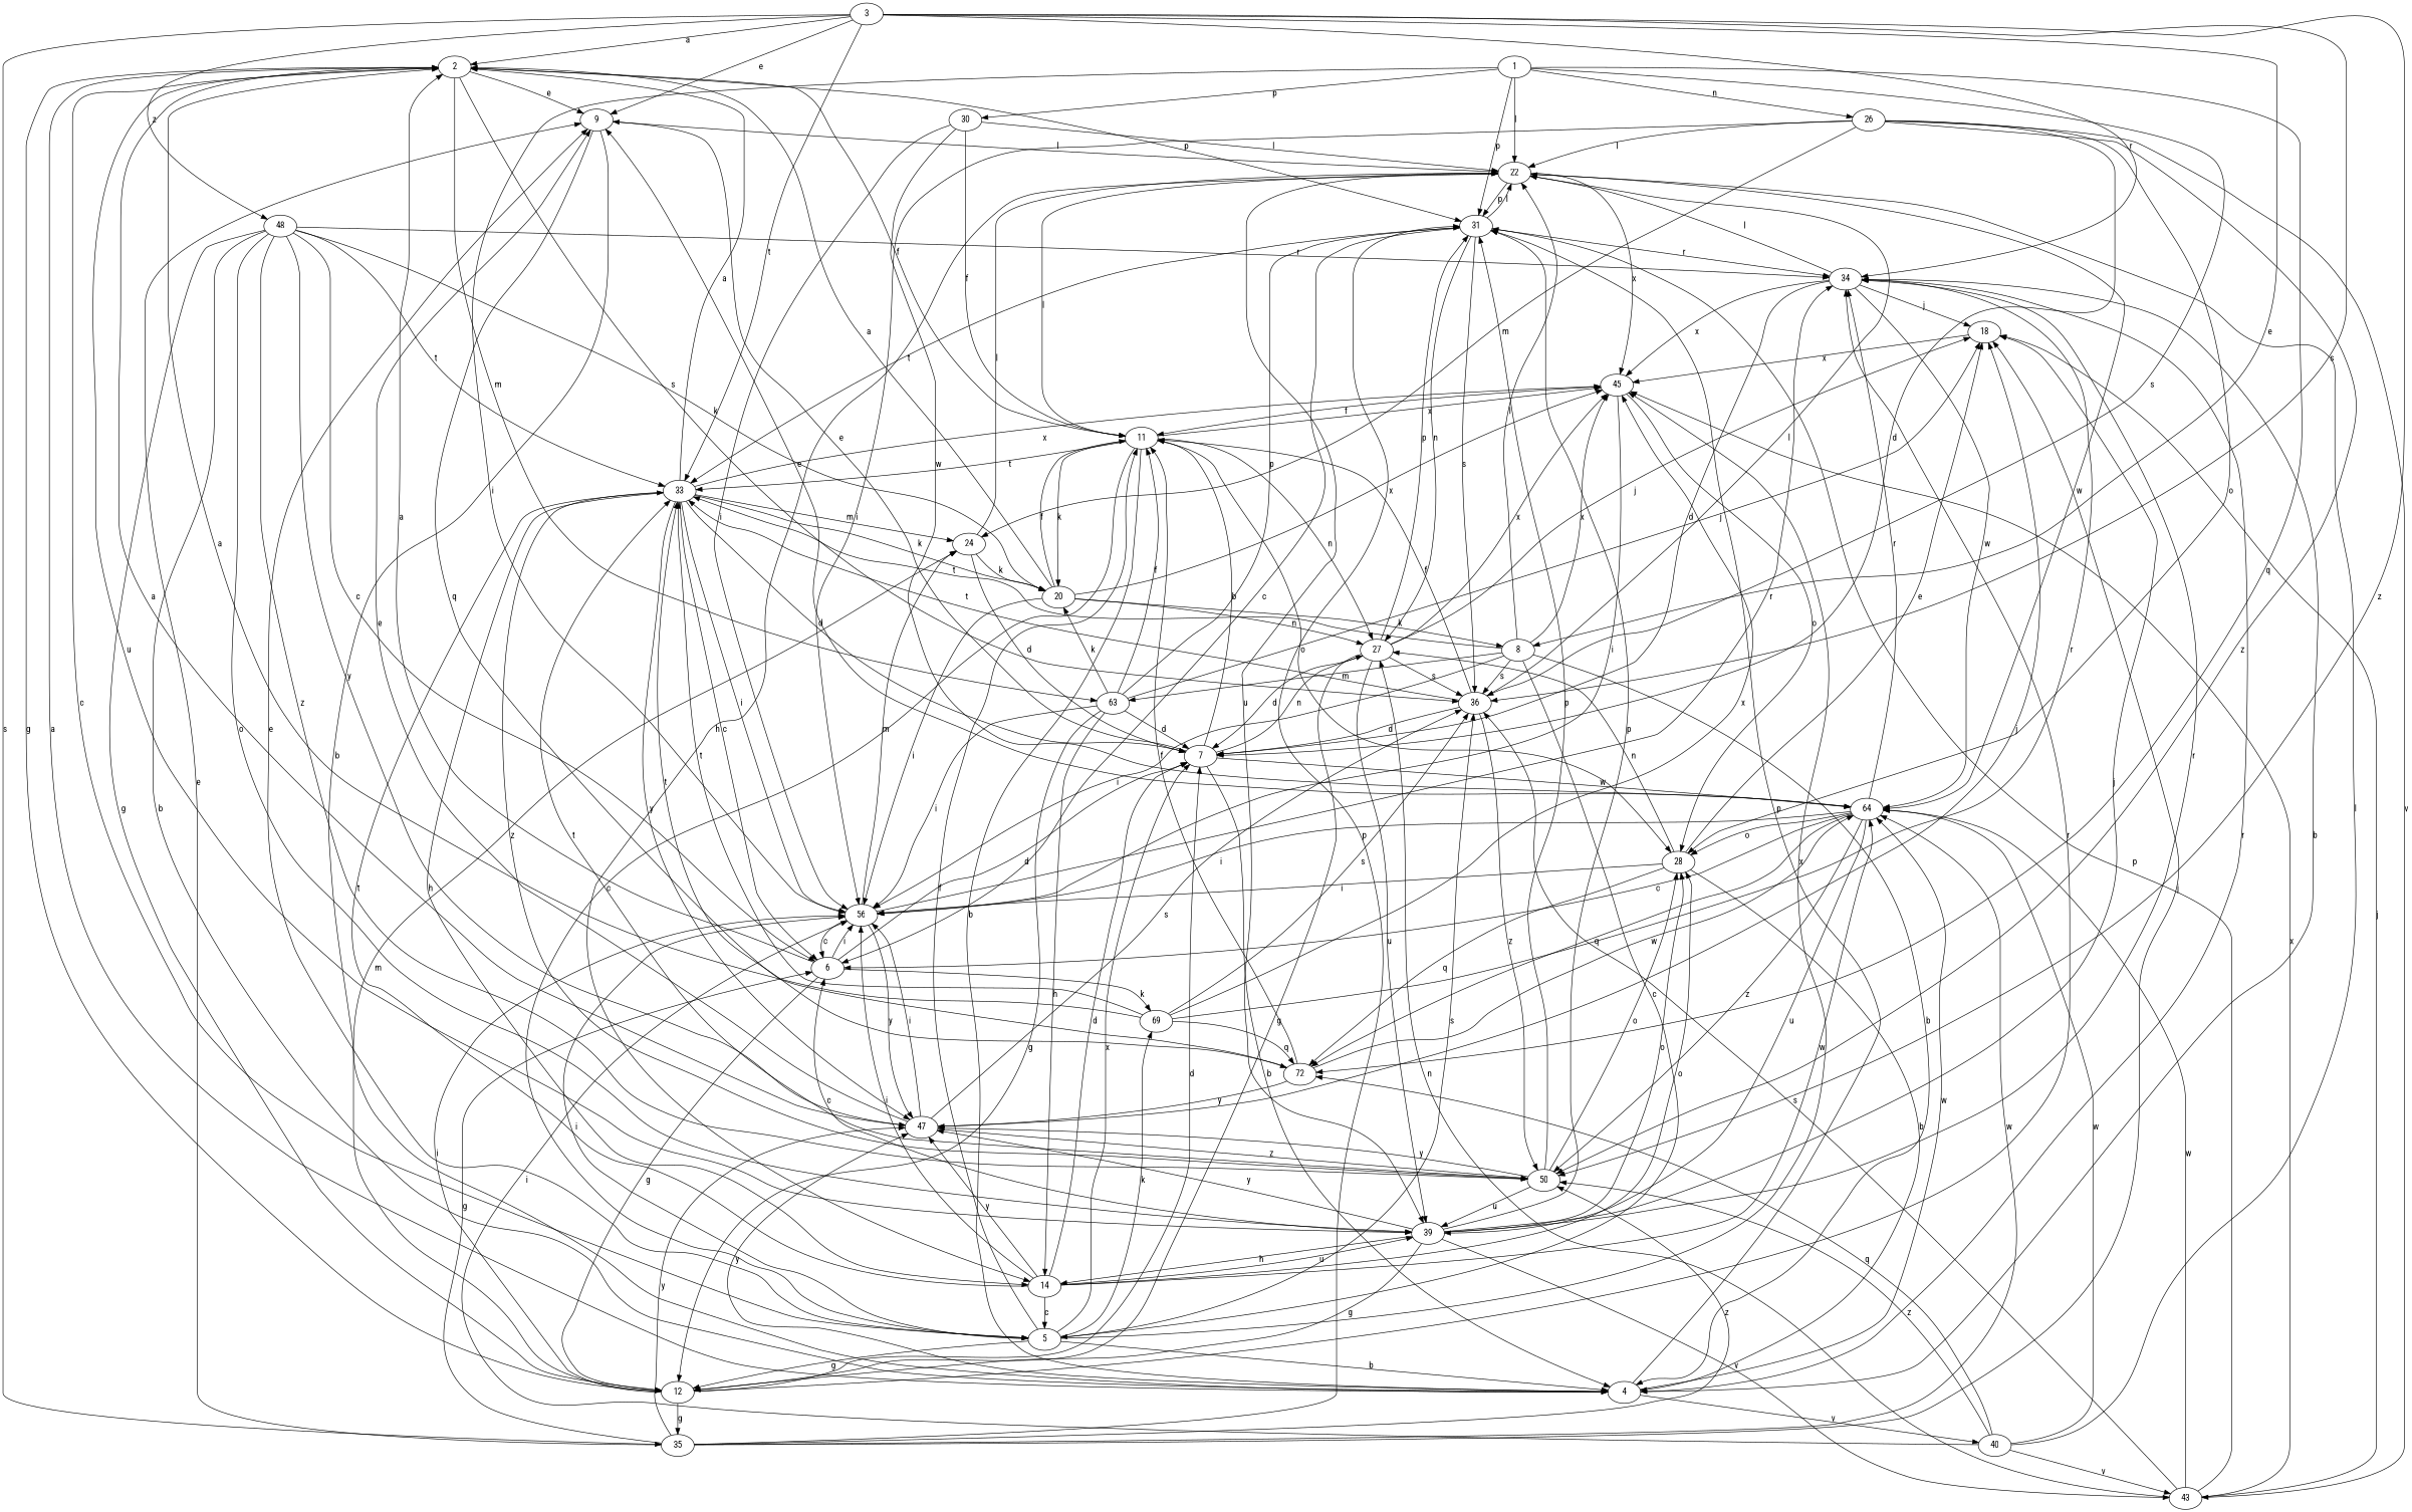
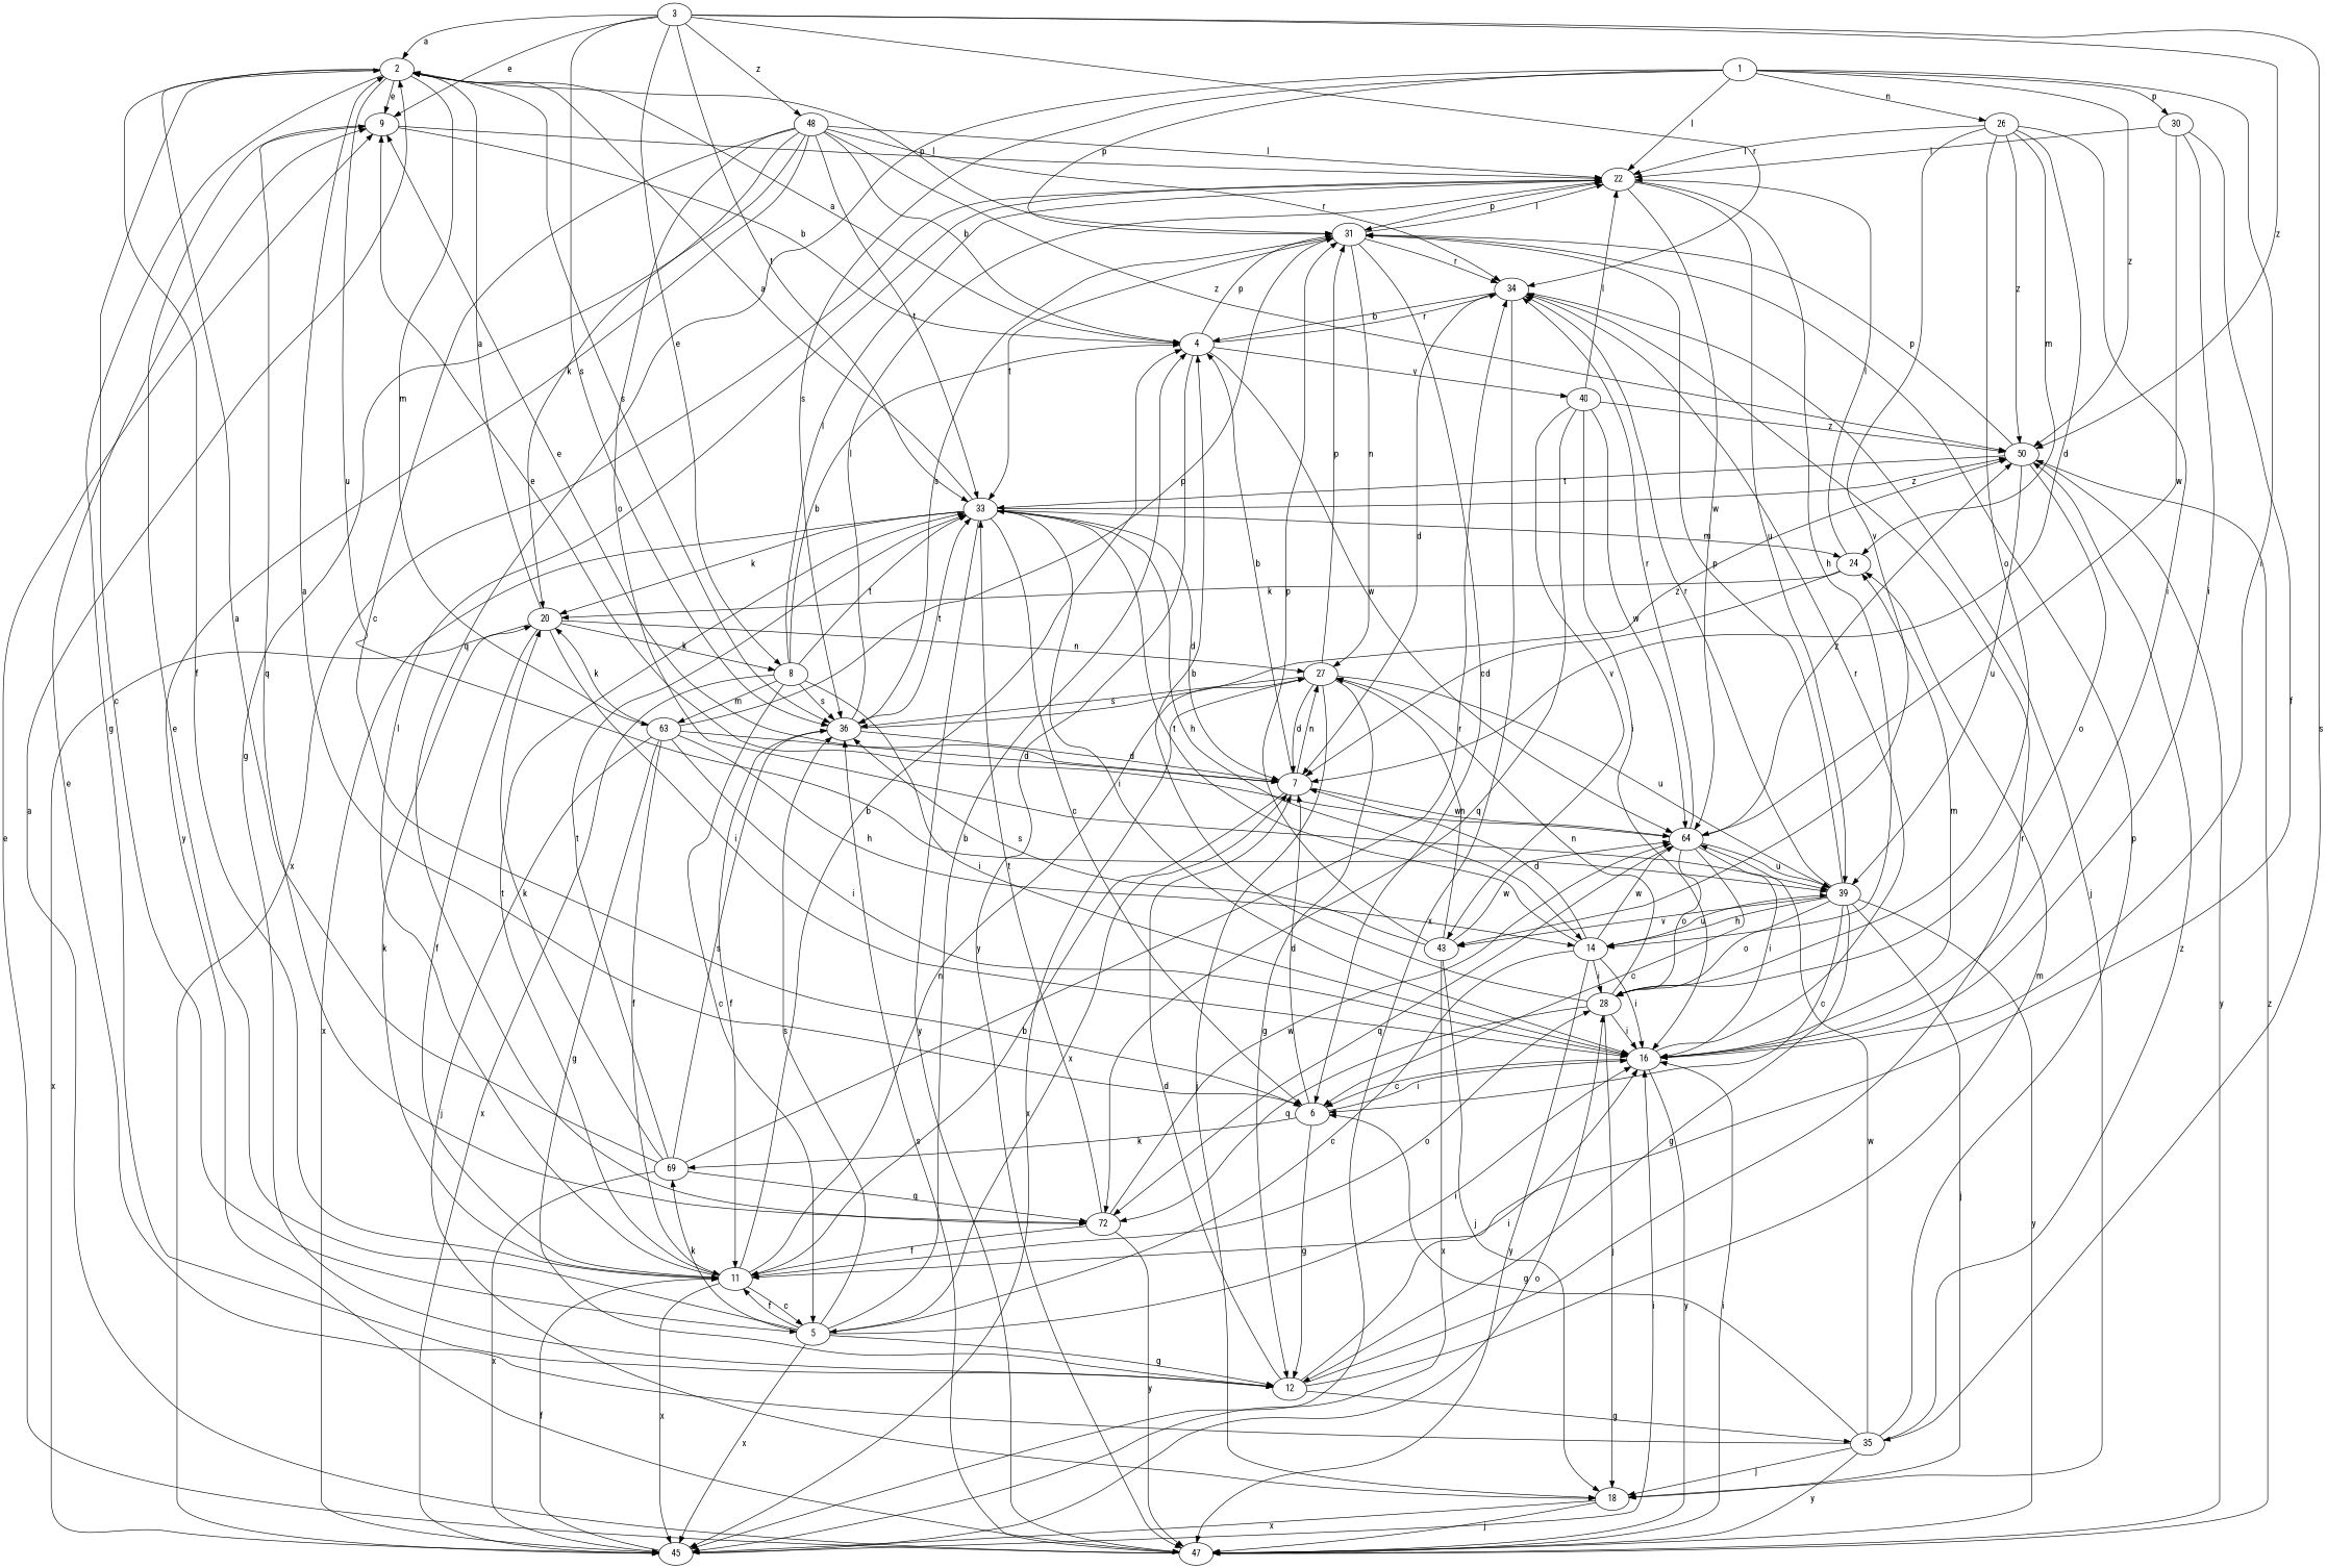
  strict digraph {
    fontname="Roboto Condensed"
    node [fontname="Roboto Condensed"]
    edge [fontname="Roboto Condensed"]
    n1 [label=3]
    2
    8
    9
    34
    35
    36
    n8 [label=33]
    48
    50
    31
    5
    11
    12
    n15 [label=63]
    39
-   16 [label=56]
+   16
    22
    4
    45
    n21 [label=72]
    n22 [label=64]
    7
    18
    47
    6
    14
    20
    24
    28
    1
    26
    30
    n34 [label=43]
    27
    n36 [label=69]
    40
    n1 -> 2 [label=a]
    n1 -> 8 [label=e]
    n1 -> 9 [label=e]
    n1 -> 34 [label=r]
    n1 -> 35 [label=s]
    n1 -> 36 [label=s]
    n1 -> n8 [label=t]
    n1 -> 48 [label=z]
    n1 -> 50 [label=z]
    2 -> 9 [label=e]
    2 -> 36 [label=s]
    2 -> 31 [label=p]
    2 -> 5 [label=c]
    2 -> 11 [label=f]
    2 -> 12 [label=g]
    2 -> n15 [label=m]
    2 -> 39 [label=u]
    8 -> 36 [label=s]
    8 -> n8 [label=t]
    8 -> 5 [label=c]
    8 -> n15 [label=m]
    8 -> 16 [label=i]
    8 -> 22 [label=l]
    8 -> 4 [label=b]
    8 -> 45 [label=x]
    9 -> 22 [label=l]
    9 -> 4 [label=b]
    9 -> n21 [label=q]
    34 -> 4 [label=b]
    34 -> 45 [label=x]
-   34 -> n22 [label=w]
    34 -> 7 [label=d]
    34 -> 18 [label=j]
    35 -> 9 [label=e]
    35 -> 50 [label=z]
    35 -> 31 [label=p]
    35 -> n22 [label=w]
    35 -> 18 [label=j]
    35 -> 47 [label=y]
    35 -> 6 [label=g]
    36 -> n8 [label=t]
    36 -> 50 [label=z]
    36 -> 11 [label=f]
    36 -> 22 [label=l]
    36 -> 7 [label=d]
    n8 -> 2 [label=a]
    n8 -> 50 [label=z]
    n8 -> 16 [label=i]
    n8 -> 45 [label=x]
    n8 -> 7 [label=d]
    n8 -> 47 [label=y]
    n8 -> 6 [label=c]
    n8 -> 14 [label=h]
    n8 -> 20 [label=k]
    n8 -> 24 [label=m]
    48 -> 34 [label=r]
    48 -> n8 [label=t]
    48 -> 50 [label=z]
    48 -> 12 [label=g]
    48 -> 39 [label=o]
-   34 -> 22 [label=l]
+   48 -> 22 [label=l]
    48 -> 4 [label=b]
    48 -> 47 [label=y]
    48 -> 6 [label=c]
    48 -> 20 [label=k]
    50 -> n8 [label=t]
    50 -> 31 [label=p]
    50 -> 39 [label=u]
    50 -> 47 [label=y]
    50 -> 28 [label=o]
    31 -> 34 [label=r]
    31 -> 36 [label=s]
    31 -> n8 [label=t]
    31 -> 22 [label=l]
    31 -> 6 [label=c]
    31 -> 27 [label=n]
    5 -> 9 [label=e]
    5 -> 36 [label=s]
    5 -> 11 [label=f]
    5 -> 12 [label=g]
    5 -> 16 [label=i]
    5 -> 4 [label=b]
    5 -> 45 [label=x]
    5 -> 7 [label=x]
    5 -> n36 [label=k]
    11 -> n8 [label=t]
    11 -> 5 [label=c]
    11 -> 22 [label=l]
    11 -> 4 [label=b]
    11 -> 45 [label=x]
    11 -> 20 [label=k]
    11 -> 28 [label=o]
    11 -> 27 [label=n]
    12 -> 34 [label=r]
    12 -> 35 [label=g]
    12 -> 16 [label=i]
    12 -> 7 [label=d]
    12 -> 24 [label=m]
    n15 -> 31 [label=p]
    n15 -> 11 [label=f]
    n15 -> 12 [label=g]
    n15 -> 16 [label=i]
    n15 -> 7 [label=d]
    n15 -> 18 [label=j]
    n15 -> 14 [label=h]
    n15 -> 20 [label=k]
    39 -> 34 [label=r]
    39 -> 31 [label=p]
    39 -> 12 [label=g]
    39 -> 18 [label=j]
    39 -> 47 [label=y]
    39 -> 6 [label=c]
    39 -> 14 [label=h]
    39 -> 28 [label=o]
    39 -> n34 [label=v]
    16 -> 34 [label=r]
    16 -> 47 [label=y]
    16 -> 6 [label=c]
    16 -> 24 [label=m]
    22 -> 31 [label=p]
    22 -> 39 [label=u]
    22 -> 45 [label=x]
    22 -> n22 [label=w]
    22 -> 14 [label=h]
    4 -> 2 [label=a]
    4 -> 34 [label=r]
    4 -> 31 [label=p]
    4 -> n22 [label=w]
    4 -> 47 [label=y]
    4 -> 40 [label=v]
    45 -> 11 [label=f]
    45 -> 16 [label=i]
    45 -> 28 [label=o]
    n21 -> n8 [label=t]
    n21 -> 11 [label=f]
    n21 -> n22 [label=w]
    n21 -> 47 [label=y]
    n22 -> 9 [label=e]
    n22 -> 34 [label=r]
    n22 -> 50 [label=z]
    n22 -> 39 [label=u]
    n22 -> 16 [label=i]
    n22 -> n21 [label=q]
    n22 -> 6 [label=c]
    n22 -> 28 [label=o]
    7 -> 9 [label=e]
    7 -> 11 [label=b]
    7 -> 4 [label=b]
    7 -> n22 [label=w]
    7 -> 27 [label=n]
    18 -> 45 [label=x]
    47 -> 2 [label=a]
    47 -> 9 [label=e]
    47 -> 36 [label=s]
    47 -> 50 [label=z]
    47 -> 16 [label=i]
-   47 -> 18 [label=j]
+   18 -> 47 [label=j]
    6 -> 2 [label=a]
    6 -> 12 [label=g]
    6 -> 16 [label=i]
    6 -> 7 [label=d]
    6 -> n36 [label=k]
    14 -> n8 [label=t]
    14 -> 5 [label=c]
    14 -> 39 [label=u]
    14 -> 16 [label=i]
    14 -> n22 [label=w]
    14 -> 7 [label=d]
    14 -> 47 [label=y]
-   14 -> 28 [label=o]
+   14 -> 28 [label=i]
    20 -> 2 [label=a]
    20 -> 8 [label=k]
    20 -> 11 [label=f]
    20 -> 16 [label=i]
    20 -> 45 [label=x]
    20 -> 27 [label=n]
    24 -> 22 [label=l]
    24 -> 7 [label=d]
    24 -> 20 [label=k]
    28 -> 16 [label=i]
    28 -> 4 [label=b]
    28 -> n21 [label=q]
-   28 -> 18 [label=e]
+   28 -> 18 [label=j]
    28 -> 27 [label=n]
    1 -> 36 [label=s]
+   1 -> 50 [label=z]
    1 -> 31 [label=p]
    1 -> 16 [label=i]
    1 -> 22 [label=l]
    1 -> n21 [label=q]
    1 -> 26 [label=n]
    1 -> 30 [label=p]
    26 -> 50 [label=z]
    26 -> 16 [label=i]
    26 -> 22 [label=l]
    26 -> 7 [label=d]
    26 -> 24 [label=m]
    26 -> 28 [label=o]
    26 -> n34 [label=v]
    30 -> 11 [label=f]
    30 -> 16 [label=i]
    30 -> 22 [label=l]
    30 -> n22 [label=w]
    n34 -> 36 [label=s]
    n34 -> 31 [label=p]
    n34 -> 45 [label=x]
    n34 -> n22 [label=w]
    n34 -> 18 [label=j]
    n34 -> 27 [label=n]
    27 -> 36 [label=s]
    27 -> 31 [label=p]
    27 -> 12 [label=g]
    27 -> 39 [label=u]
    27 -> 45 [label=x]
    27 -> 7 [label=d]
    27 -> 18 [label=j]
    n36 -> 2 [label=a]
    n36 -> 34 [label=r]
    n36 -> 36 [label=s]
    n36 -> n8 [label=t]
    n36 -> 45 [label=x]
    n36 -> n21 [label=q]
+   n36 -> 20 [label=k]
    40 -> 50 [label=z]
    40 -> 16 [label=i]
    40 -> 22 [label=l]
    40 -> n21 [label=q]
    40 -> n22 [label=w]
    40 -> n34 [label=v]
  }
